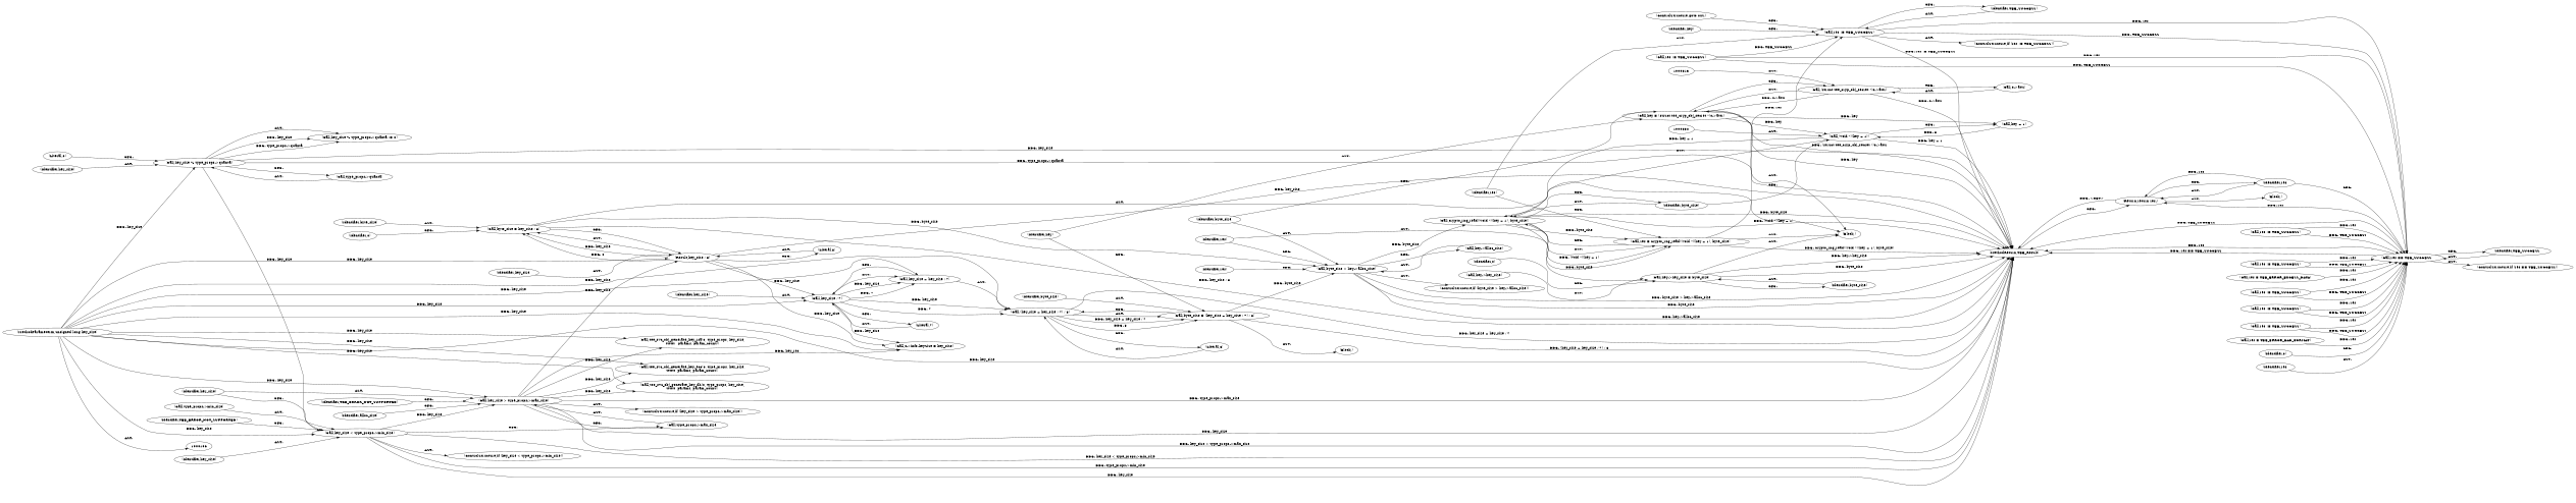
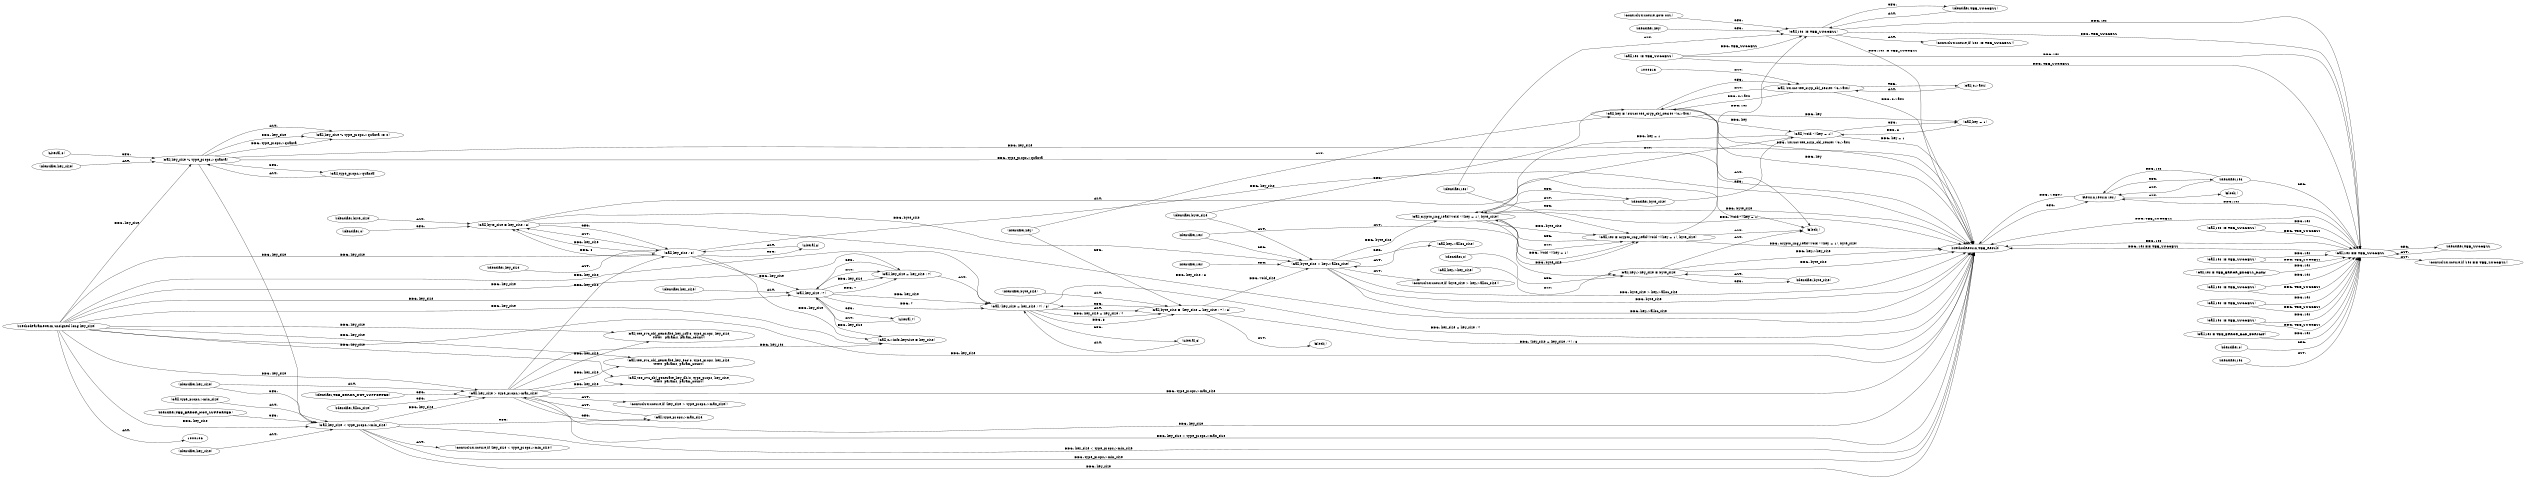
  digraph {
    rankdir=LR
    n1 [label="(Call,crypto_rng_read((void *)(key + 1), byte_size))"]
    n2 [label="(Call,res = crypto_rng_read((void *)(key + 1), byte_size))"]
    n3 [label="(Call,key->key_size = byte_size)"]
    n4 [label="(MethodReturn,TEE_Result)"]
    n5 [label="(Identifier,byte_size)"]
    n6 [label="(Block,)"]
    n7 [label="(Call,res != TEE_SUCCESS)"]
    n8 [label="(Identifier,byte_size)"]
    n9 [label="(Return,return res;)"]
    n10 [label="(Call,(void *)(key + 1))"]
    n11 [label="(Call,key + 1)"]
    n12 [label="(Call,key = (struct tee_cryp_obj_secret *)o->attr)"]
    n13 [label="(Call,(struct tee_cryp_obj_secret *)o->attr)"]
    n14 [label="(Call,o->attr)"]
    n15 [label="(Call,byte_size > key->alloc_size)"]
    n16 [label="(Call,key->alloc_size)"]
    n17 [label="(ControlStructure,if (byte_size > key->alloc_size))"]
    n18 [label="(Call,byte_size = key_size / 8)"]
-   n19 [label="(Result,key_size / 8)"]
+   n19 [label="(Call,key_size / 8)"]
    n20 [label="(Call,key_size / 7)"]
    n21 [label="(Call,o->info.keySize = key_size)"]
    n22 [label="(Literal,8)"]
    n23 [label="(Call,(key_size + key_size / 7) / 8)"]
    n24 [label="(Call,key_size + key_size / 7)"]
    n25 [label="(Literal,7)"]
    n26 [label="(Call,key_size > type_props->max_size)"]
    n27 [label="(Call,type_props->max_size)"]
    n28 [label="(Call,tee_svc_obj_generate_key_ecc(o, type_props, key_size,\n\t\t\t\t\t\t  params, param_count))"]
    n29 [label="(ControlStructure,if (key_size > type_props->max_size))"]
    n30 [label="(Call,tee_svc_obj_generate_key_dh(o, type_props, key_size,\n\t\t\t\t\t\t  params, param_count))"]
    n31 [label="(Call,tee_svc_obj_generate_key_rsa(o, type_props, key_size,\n\t\t\t\t\t\t   params, param_count))"]
    n32 [label="(Call,key_size < type_props->min_size)"]
    n33 [label="(ControlStructure,if (key_size < type_props->min_size))"]
    n34 [label="(Call,type_props->min_size)"]
    n35 [label="(Call,key_size % type_props->quanta)"]
    n36 [label="(Call,key_size % type_props->quanta != 0)"]
    n37 [label="(Call,type_props->quanta)"]
    n38 [label="(MethodParameterIn,unsigned long key_size)"]
    1000106
    n40 [label="(Call,byte_size = (key_size + key_size / 7) / 8)"]
    n41 [label="(Literal,8)"]
    n42 [label="(Block,)"]
    n43 [label="(Call,res == TEE_SUCCESS)"]
    n44 [label="(ControlStructure,if (res != TEE_SUCCESS))"]
    n45 [label="(Identifier,TEE_SUCCESS)"]
    n46 [label="(Identifier,TEE_SUCCESS)"]
    n47 [label="(ControlStructure,if (res == TEE_SUCCESS))"]
    n48 [label="(Block,)"]
    n49 [label="(Identifier,res)"]
    n50 [label="(Identifier,TEE_ERROR_NOT_SUPPORTED)"]
    n51 [label="(Identifier,byte_size)"]
    n52 [label="(Call,res != TEE_SUCCESS)"]
    n53 [label="(Identifier,res)"]
    n54 [label="(Identifier,key_size)"]
    n55 [label="(Identifier,byte_size)"]
    n56 [label="(Call,res != TEE_SUCCESS)"]
    n57 [label="(Call,res != TEE_SUCCESS)"]
    n58 [label="(Call,res = TEE_ERROR_EXCESS_DATA)"]
    n59 [label="(Call,res != TEE_SUCCESS)"]
    n60 [label="(Call,res != TEE_SUCCESS)"]
    n61 [label="(Call,key->key_size)"]
    n62 [label="(Call,res != TEE_SUCCESS)"]
    n63 [label="(Identifier,res)"]
    n64 [label="(Identifier,o)"]
    n65 [label="(Identifier,key_size)"]
    n66 [label="(Identifier,key_size)"]
    n67 [label="(Identifier,o)"]
    n68 [label="(Call,res = TEE_ERROR_BAD_FORMAT)"]
    n69 [label="(Literal,0)"]
    n70 [label="(Identifier,key)"]
    n71 [label="(ControlStructure,goto out;)"]
    n72 [label="(Identifier,key_size)"]
    n73 [label="(Identifier,o)"]
    n74 [label="(Identifier,TEE_ERROR_NOT_SUPPORTED)"]
    n75 [label="(Identifier,key)"]
    n76 [label="(Identifier,res)"]
    n77 [label="(Identifier,alloc_size)"]
    n78 [label="(Identifier,byte_size)"]
    n79 [label="(Identifier,res)"]
    n80 [label="(Identifier,key_size)"]
-   1000332
    1000313
    n1 -> n2 [label="AST: "]
    n1 -> n2 [label="DDG: (void *)(key + 1)"]
    n1 -> n2 [label="DDG: byte_size"]
    n1 -> n3 [label="DDG: byte_size"]
    n1 -> n4 [label="DDG: (void *)(key + 1)"]
    n1 -> n4 [label="DDG: byte_size"]
    n1 -> n5 [label="CFG: "]
    n2 -> n1 [label="CFG: "]
    n2 -> n4 [label="DDG: crypto_rng_read((void *)(key + 1), byte_size)"]
    n2 -> n6 [label="AST: "]
    n2 -> n7 [label="DDG: res"]
    n3 -> n4 [label="DDG: key->key_size"]
    n3 -> n4 [label="DDG: byte_size"]
    n3 -> n6 [label="AST: "]
    n3 -> n8 [label="CFG: "]
    n4 -> n9 [label="CFG: "]
    n5 -> n1 [label="AST: "]
    n5 -> n10 [label="CFG: "]
    n7 -> n4 [label="DDG: res != TEE_SUCCESS"]
    n7 -> n43 [label="DDG: res"]
    n7 -> n43 [label="DDG: TEE_SUCCESS"]
    n7 -> n44 [label="AST: "]
    n7 -> n45 [label="CFG: "]
    n8 -> n3 [label="AST: "]
    n9 -> n4 [label="DDG: <RET>"]
    n9 -> n48 [label="AST: "]
    n9 -> n49 [label="CFG: "]
    n10 -> n1 [label="AST: "]
    n10 -> n1 [label="DDG: key + 1"]
    n10 -> n4 [label="DDG: key + 1"]
    n10 -> n11 [label="CFG: "]
    n11 -> n10 [label="DDG: 8"]
    n12 -> n4 [label="DDG: (struct tee_cryp_obj_secret *)o->attr"]
    n12 -> n4 [label="DDG: key"]
    n12 -> n6 [label="AST: "]
    n12 -> n10 [label="DDG: key"]
    n12 -> n11 [label="DDG: key"]
    n12 -> n13 [label="CFG: "]
    n13 -> n4 [label="DDG: o->attr"]
    n13 -> n12 [label="AST: "]
    n13 -> n12 [label="DDG: o->attr"]
    n13 -> n14 [label="TEE: "]
    n14 -> n13 [label="AST: "]
    n15 -> n1 [label="DDG: byte_size"]
    n15 -> n4 [label="DDG: byte_size > key->alloc_size"]
    n15 -> n4 [label="DDG: byte_size"]
    n15 -> n4 [label="DDG: key->alloc_size"]
    n15 -> n16 [label="CFG: "]
    n15 -> n17 [label="AST: "]
    n16 -> n15 [label="AST: "]
    n18 -> n4 [label="DDG: key_size / 8"]
    n18 -> n6 [label="AST: "]
    n18 -> n15 [label="DDG: byte_size"]
    n18 -> n19 [label="CFG: "]
    n19 -> n4 [label="DDG: key_size"]
    n19 -> n18 [label="AST: "]
    n19 -> n18 [label="DDG: key_size"]
    n19 -> n18 [label="DDG: 8"]
    n19 -> n20 [label="DDG: key_size"]
    n19 -> n21 [label="DDG: key_size"]
    n19 -> n22 [label="CFG: "]
    n20 -> n21 [label="DDG: key_size"]
    n20 -> n23 [label="DDG: key_size"]
    n20 -> n23 [label="DDG: 7"]
    n20 -> n24 [label="AST: "]
    n20 -> n24 [label="DDG: key_size"]
    n20 -> n24 [label="DDG: 7"]
    n20 -> n25 [label="CFG: "]
    n22 -> n19 [label="AST: "]
    n23 -> n4 [label="DDG: key_size + key_size / 7"]
    n23 -> n40 [label="AST: "]
    n23 -> n40 [label="DDG: key_size + key_size / 7"]
    n23 -> n40 [label="DDG: 8"]
    n23 -> n41 [label="CFG: "]
    n24 -> n20 [label="CFG: "]
    n24 -> n23 [label="AST: "]
    n25 -> n20 [label="AST: "]
    n26 -> n4 [label="DDG: key_size > type_props->max_size"]
    n26 -> n4 [label="DDG: type_props->max_size"]
    n26 -> n4 [label="DDG: key_size"]
    n26 -> n19 [label="DDG: key_size"]
    n26 -> n21 [label="DDG: key_res"]
    n26 -> n27 [label="CFG: "]
    n26 -> n28 [label="DDG: key_size"]
    n26 -> n29 [label="AST: "]
    n26 -> n30 [label="DDG: key_size"]
    n26 -> n31 [label="DDG: key_size"]
    n27 -> n26 [label="AST: "]
    n32 -> n4 [label="DDG: type_props->min_size"]
    n32 -> n4 [label="DDG: key_size"]
    n32 -> n4 [label="DDG: key_size < type_props->min_size"]
    n32 -> n26 [label="DDG: key_size"]
    n32 -> n27 [label="CFG: "]
    n32 -> n33 [label="AST: "]
    n34 -> n32 [label="AST: "]
    n35 -> n4 [label="DDG: key_size"]
    n35 -> n4 [label="DDG: type_props->quanta"]
    n35 -> n32 [label="DDG: key_size"]
    n35 -> n36 [label="AST: "]
    n35 -> n36 [label="DDG: key_size"]
    n35 -> n36 [label="DDG: type_props->quanta"]
    n35 -> n37 [label="CFG: "]
    n37 -> n35 [label="AST: "]
    n38 -> n4 [label="DDG: key_size"]
    n38 -> n19 [label="DDG: key_size"]
    n38 -> n20 [label="DDG: key_size"]
    n38 -> n21 [label="DDG: key_size"]
    n38 -> n23 [label="DDG: key_size"]
    n38 -> n24 [label="DDG: key_size"]
    n38 -> n26 [label="DDG: key_size"]
    n38 -> n28 [label="DDG: key_size"]
    n38 -> n30 [label="DDG: key_size"]
    n38 -> n31 [label="DDG: key_size"]
    n38 -> n32 [label="DDG: key_size"]
    n38 -> n35 [label="DDG: key_size"]
    n38 -> 1000106 [label="AST: "]
    n40 -> n4 [label="DDG: (key_size + key_size / 7) / 8"]
-   n40 -> n15 [label="DDG: byte_size"]
+   n40 -> n15 [label="DDG: void_size"]
    n40 -> n23 [label="CFG: "]
    n40 -> n42 [label="AST: "]
    n41 -> n23 [label="AST: "]
    n43 -> n4 [label="DDG: TEE_SUCCESS"]
    n43 -> n4 [label="DDG: res"]
    n43 -> n4 [label="DDG: res == TEE_SUCCESS"]
    n43 -> n9 [label="DDG: res"]
    n43 -> n46 [label="CFG: "]
    n43 -> n47 [label="AST: "]
    n45 -> n7 [label="AST: "]
    n46 -> n43 [label="AST: "]
    n49 -> n9 [label="AST: "]
    n49 -> n9 [label="DDG: res"]
    n49 -> n43 [label="CFG: "]
    n50 -> n26 [label="CFG: "]
    n51 -> n18 [label="AST: "]
    n52 -> n43 [label="DDG: res"]
    n52 -> n43 [label="DDG: TEE_SUCCESS"]
    n53 -> n2 [label="AST: "]
    n53 -> n15 [label="CFG: "]
    n54 -> n35 [label="AST: "]
    n55 -> n12 [label="CFG: "]
    n55 -> n15 [label="AST: "]
    n56 -> n7 [label="DDG: TEE_SUCCESS"]
    n56 -> n43 [label="DDG: res"]
    n56 -> n43 [label="DDG: TEE_SUCCESS"]
    n57 -> n43 [label="DDG: res"]
    n57 -> n43 [label="DDG: TEE_SUCCESS"]
    n58 -> n43 [label="DDG: res"]
    n59 -> n43 [label="DDG: res"]
    n59 -> n43 [label="DDG: TEE_SUCCESS"]
    n60 -> n43 [label="DDG: res"]
    n60 -> n43 [label="DDG: TEE_SUCCESS"]
    n61 -> n3 [label="AST: "]
    n62 -> n43 [label="DDG: res"]
    n62 -> n43 [label="DDG: TEE_SUCCESS"]
    n63 -> n15 [label="CFG: "]
    n64 -> n18 [label="CFG: "]
    n65 -> n19 [label="AST: "]
    n66 -> n26 [label="AST: "]
    n66 -> n32 [label="CFG: "]
    n67 -> n3 [label="CFG: "]
    n68 -> n43 [label="DDG: res"]
    n69 -> n35 [label="CFG: "]
    n70 -> n12 [label="AST: "]
    n70 -> n40 [label="CFG: "]
    n71 -> n7 [label="CFG: "]
    n72 -> n32 [label="AST: "]
    n73 -> n43 [label="CFG: "]
    n74 -> n32 [label="CFG: "]
    n75 -> n7 [label="CFG: "]
    n76 -> n43 [label="AST: "]
    n77 -> n26 [label="CFG: "]
    n78 -> n40 [label="AST: "]
    n79 -> n2 [label="CFG: "]
    n79 -> n7 [label="AST: "]
    n80 -> n20 [label="AST: "]
-   1000332 -> n10 [label="AST: "]
    1000313 -> n13 [label="AST: "]
  }
